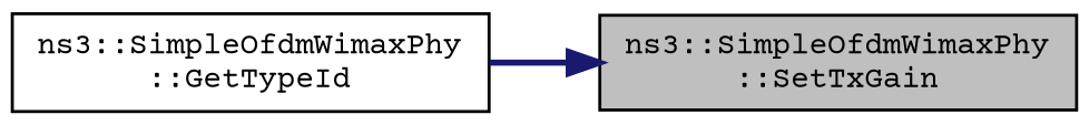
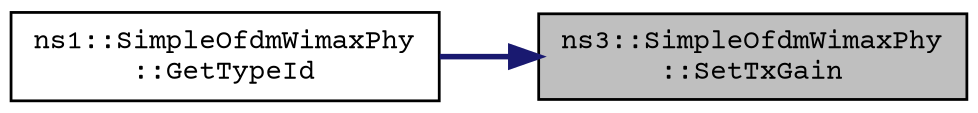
  digraph {
    rankdir=RL
    fontname="Courier Prime"
    node [color=black fontname="Courier Prime" fontsize=10 shape=record style=filled]
    n1 [fillcolor=grey75 fontcolor=black height=0.2 label="ns3::SimpleOfdmWimaxPhy\l::SetTxGain" width=0.4]
-   n2 [fillcolor=white height=0.2 label="ns3::SimpleOfdmWimaxPhy\l::GetTypeId" width=0.4]
+   n2 [fillcolor=white height=0.2 label="ns1::SimpleOfdmWimaxPhy\l::GetTypeId" width=0.4]
    n1 -> n2 [color=midnightblue dir=back fontname="Courier Prime" fontsize=10 labelfontname=Helvetica labelfontsize=10 style=bold]
  }
